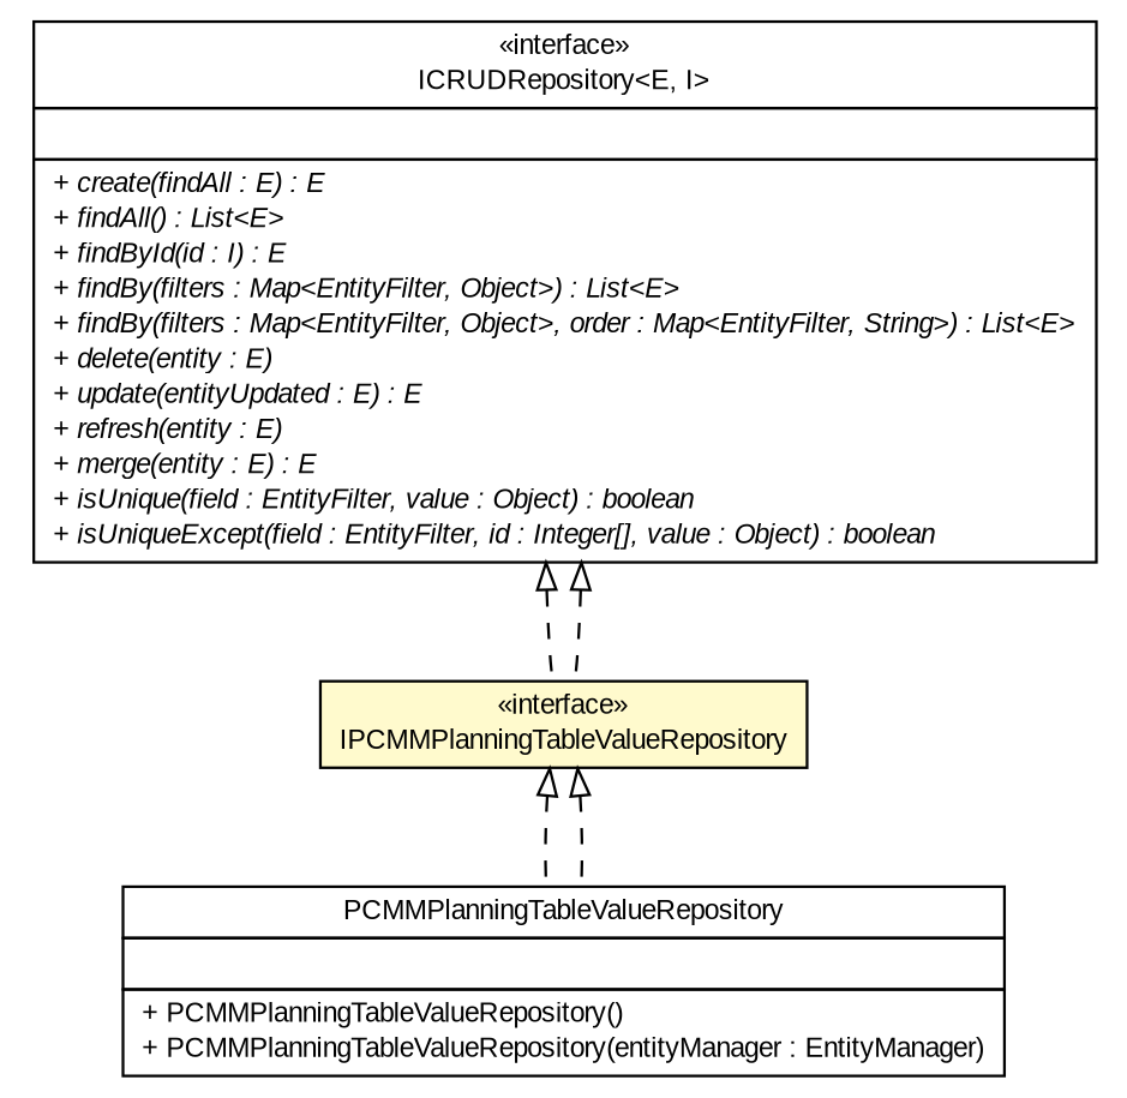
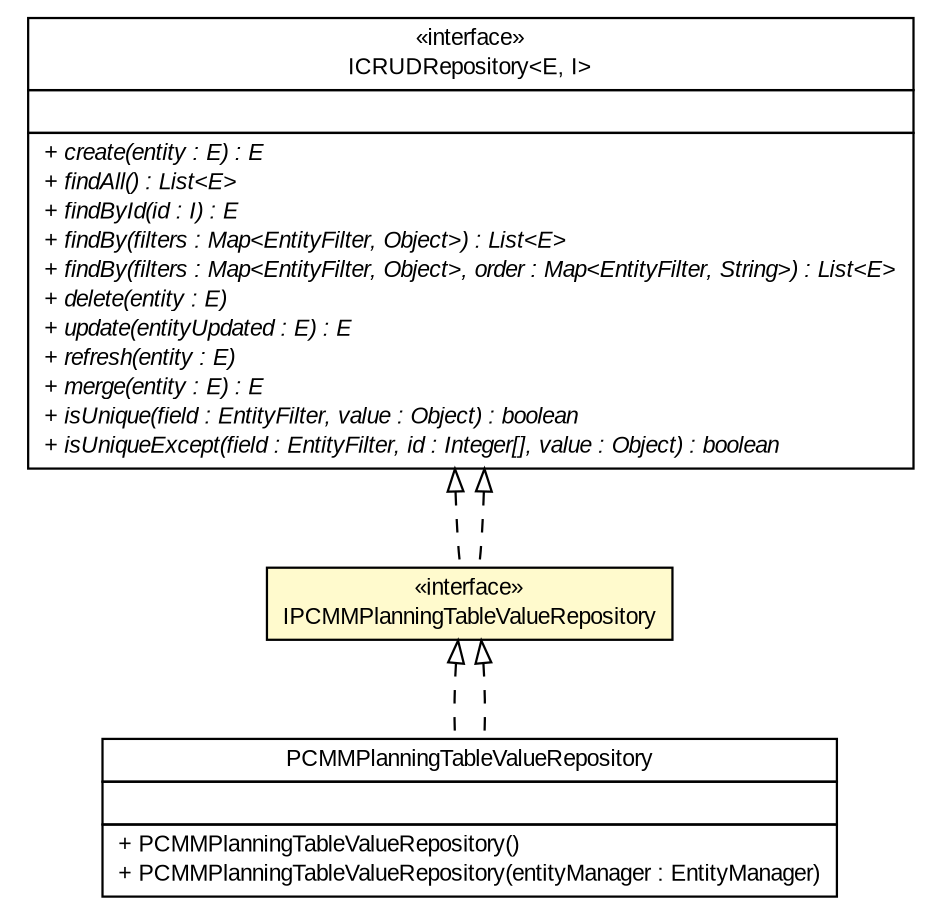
  digraph {
    nodesep=0.25
    ranksep=0.5
    node [fontcolor=black fontname=arial fontsize=10.0 shape=plaintext]
    edge [arrowtail=empty dir=back fontname=arial fontsize=10 headport=p labelfontname=arial labelfontsize=10 style=dashed tailport=p]
-   n1 [label=<<table title="gov.sandia.cf.dao.ICRUDRepository" border="0" cellborder="1" cellspacing="0" cellpadding="2" port="p" href="./ICRUDRepository.html"> 		<tr><td><table border="0" cellspacing="0" cellpadding="1"> <tr><td align="center" balign="center"> &#171;interface&#187; </td></tr> <tr><td align="center" balign="center"> ICRUDRepository&lt;E, I&gt; </td></tr> 		</table></td></tr> 		<tr><td><table border="0" cellspacing="0" cellpadding="1"> <tr><td align="left" balign="left">  </td></tr> 		</table></td></tr> 		<tr><td><table border="0" cellspacing="0" cellpadding="1"> <tr><td align="left" balign="left"><font face="arial italic" point-size="10.0"> + create(findAll : E) : E </font></td></tr> <tr><td align="left" balign="left"><font face="arial italic" point-size="10.0"> + findAll() : List&lt;E&gt; </font></td></tr> <tr><td align="left" balign="left"><font face="arial italic" point-size="10.0"> + findById(id : I) : E </font></td></tr> <tr><td align="left" balign="left"><font face="arial italic" point-size="10.0"> + findBy(filters : Map&lt;EntityFilter, Object&gt;) : List&lt;E&gt; </font></td></tr> <tr><td align="left" balign="left"><font face="arial italic" point-size="10.0"> + findBy(filters : Map&lt;EntityFilter, Object&gt;, order : Map&lt;EntityFilter, String&gt;) : List&lt;E&gt; </font></td></tr> <tr><td align="left" balign="left"><font face="arial italic" point-size="10.0"> + delete(entity : E) </font></td></tr> <tr><td align="left" balign="left"><font face="arial italic" point-size="10.0"> + update(entityUpdated : E) : E </font></td></tr> <tr><td align="left" balign="left"><font face="arial italic" point-size="10.0"> + refresh(entity : E) </font></td></tr> <tr><td align="left" balign="left"><font face="arial italic" point-size="10.0"> + merge(entity : E) : E </font></td></tr> <tr><td align="left" balign="left"><font face="arial italic" point-size="10.0"> + isUnique(field : EntityFilter, value : Object) : boolean </font></td></tr> <tr><td align="left" balign="left"><font face="arial italic" point-size="10.0"> + isUniqueExcept(field : EntityFilter, id : Integer[], value : Object) : boolean </font></td></tr> 		</table></td></tr> 		</table>>]
+   n1 [label=<<table title="gov.sandia.cf.dao.ICRUDRepository" border="0" cellborder="1" cellspacing="0" cellpadding="2" port="p" href="./ICRUDRepository.html"> 		<tr><td><table border="0" cellspacing="0" cellpadding="1"> <tr><td align="center" balign="center"> &#171;interface&#187; </td></tr> <tr><td align="center" balign="center"> ICRUDRepository&lt;E, I&gt; </td></tr> 		</table></td></tr> 		<tr><td><table border="0" cellspacing="0" cellpadding="1"> <tr><td align="left" balign="left">  </td></tr> 		</table></td></tr> 		<tr><td><table border="0" cellspacing="0" cellpadding="1"> <tr><td align="left" balign="left"><font face="arial italic" point-size="10.0"> + create(entity : E) : E </font></td></tr> <tr><td align="left" balign="left"><font face="arial italic" point-size="10.0"> + findAll() : List&lt;E&gt; </font></td></tr> <tr><td align="left" balign="left"><font face="arial italic" point-size="10.0"> + findById(id : I) : E </font></td></tr> <tr><td align="left" balign="left"><font face="arial italic" point-size="10.0"> + findBy(filters : Map&lt;EntityFilter, Object&gt;) : List&lt;E&gt; </font></td></tr> <tr><td align="left" balign="left"><font face="arial italic" point-size="10.0"> + findBy(filters : Map&lt;EntityFilter, Object&gt;, order : Map&lt;EntityFilter, String&gt;) : List&lt;E&gt; </font></td></tr> <tr><td align="left" balign="left"><font face="arial italic" point-size="10.0"> + delete(entity : E) </font></td></tr> <tr><td align="left" balign="left"><font face="arial italic" point-size="10.0"> + update(entityUpdated : E) : E </font></td></tr> <tr><td align="left" balign="left"><font face="arial italic" point-size="10.0"> + refresh(entity : E) </font></td></tr> <tr><td align="left" balign="left"><font face="arial italic" point-size="10.0"> + merge(entity : E) : E </font></td></tr> <tr><td align="left" balign="left"><font face="arial italic" point-size="10.0"> + isUnique(field : EntityFilter, value : Object) : boolean </font></td></tr> <tr><td align="left" balign="left"><font face="arial italic" point-size="10.0"> + isUniqueExcept(field : EntityFilter, id : Integer[], value : Object) : boolean </font></td></tr> 		</table></td></tr> 		</table>>]
    n2 [label=<<table title="gov.sandia.cf.dao.IPCMMPlanningTableValueRepository" border="0" cellborder="1" cellspacing="0" cellpadding="2" port="p" bgcolor="lemonChiffon" href="./IPCMMPlanningTableValueRepository.html"> 		<tr><td><table border="0" cellspacing="0" cellpadding="1"> <tr><td align="center" balign="center"> &#171;interface&#187; </td></tr> <tr><td align="center" balign="center"> IPCMMPlanningTableValueRepository </td></tr> 		</table></td></tr> 		</table>>]
    n3 [label=<<table title="gov.sandia.cf.dao.impl.PCMMPlanningTableValueRepository" border="0" cellborder="1" cellspacing="0" cellpadding="2" port="p" href="./impl/PCMMPlanningTableValueRepository.html"> 		<tr><td><table border="0" cellspacing="0" cellpadding="1"> <tr><td align="center" balign="center"> PCMMPlanningTableValueRepository </td></tr> 		</table></td></tr> 		<tr><td><table border="0" cellspacing="0" cellpadding="1"> <tr><td align="left" balign="left">  </td></tr> 		</table></td></tr> 		<tr><td><table border="0" cellspacing="0" cellpadding="1"> <tr><td align="left" balign="left"> + PCMMPlanningTableValueRepository() </td></tr> <tr><td align="left" balign="left"> + PCMMPlanningTableValueRepository(entityManager : EntityManager) </td></tr> 		</table></td></tr> 		</table>>]
    n1 -> n2
    n1 -> n2
    n2 -> n3
    n2 -> n3
  }
